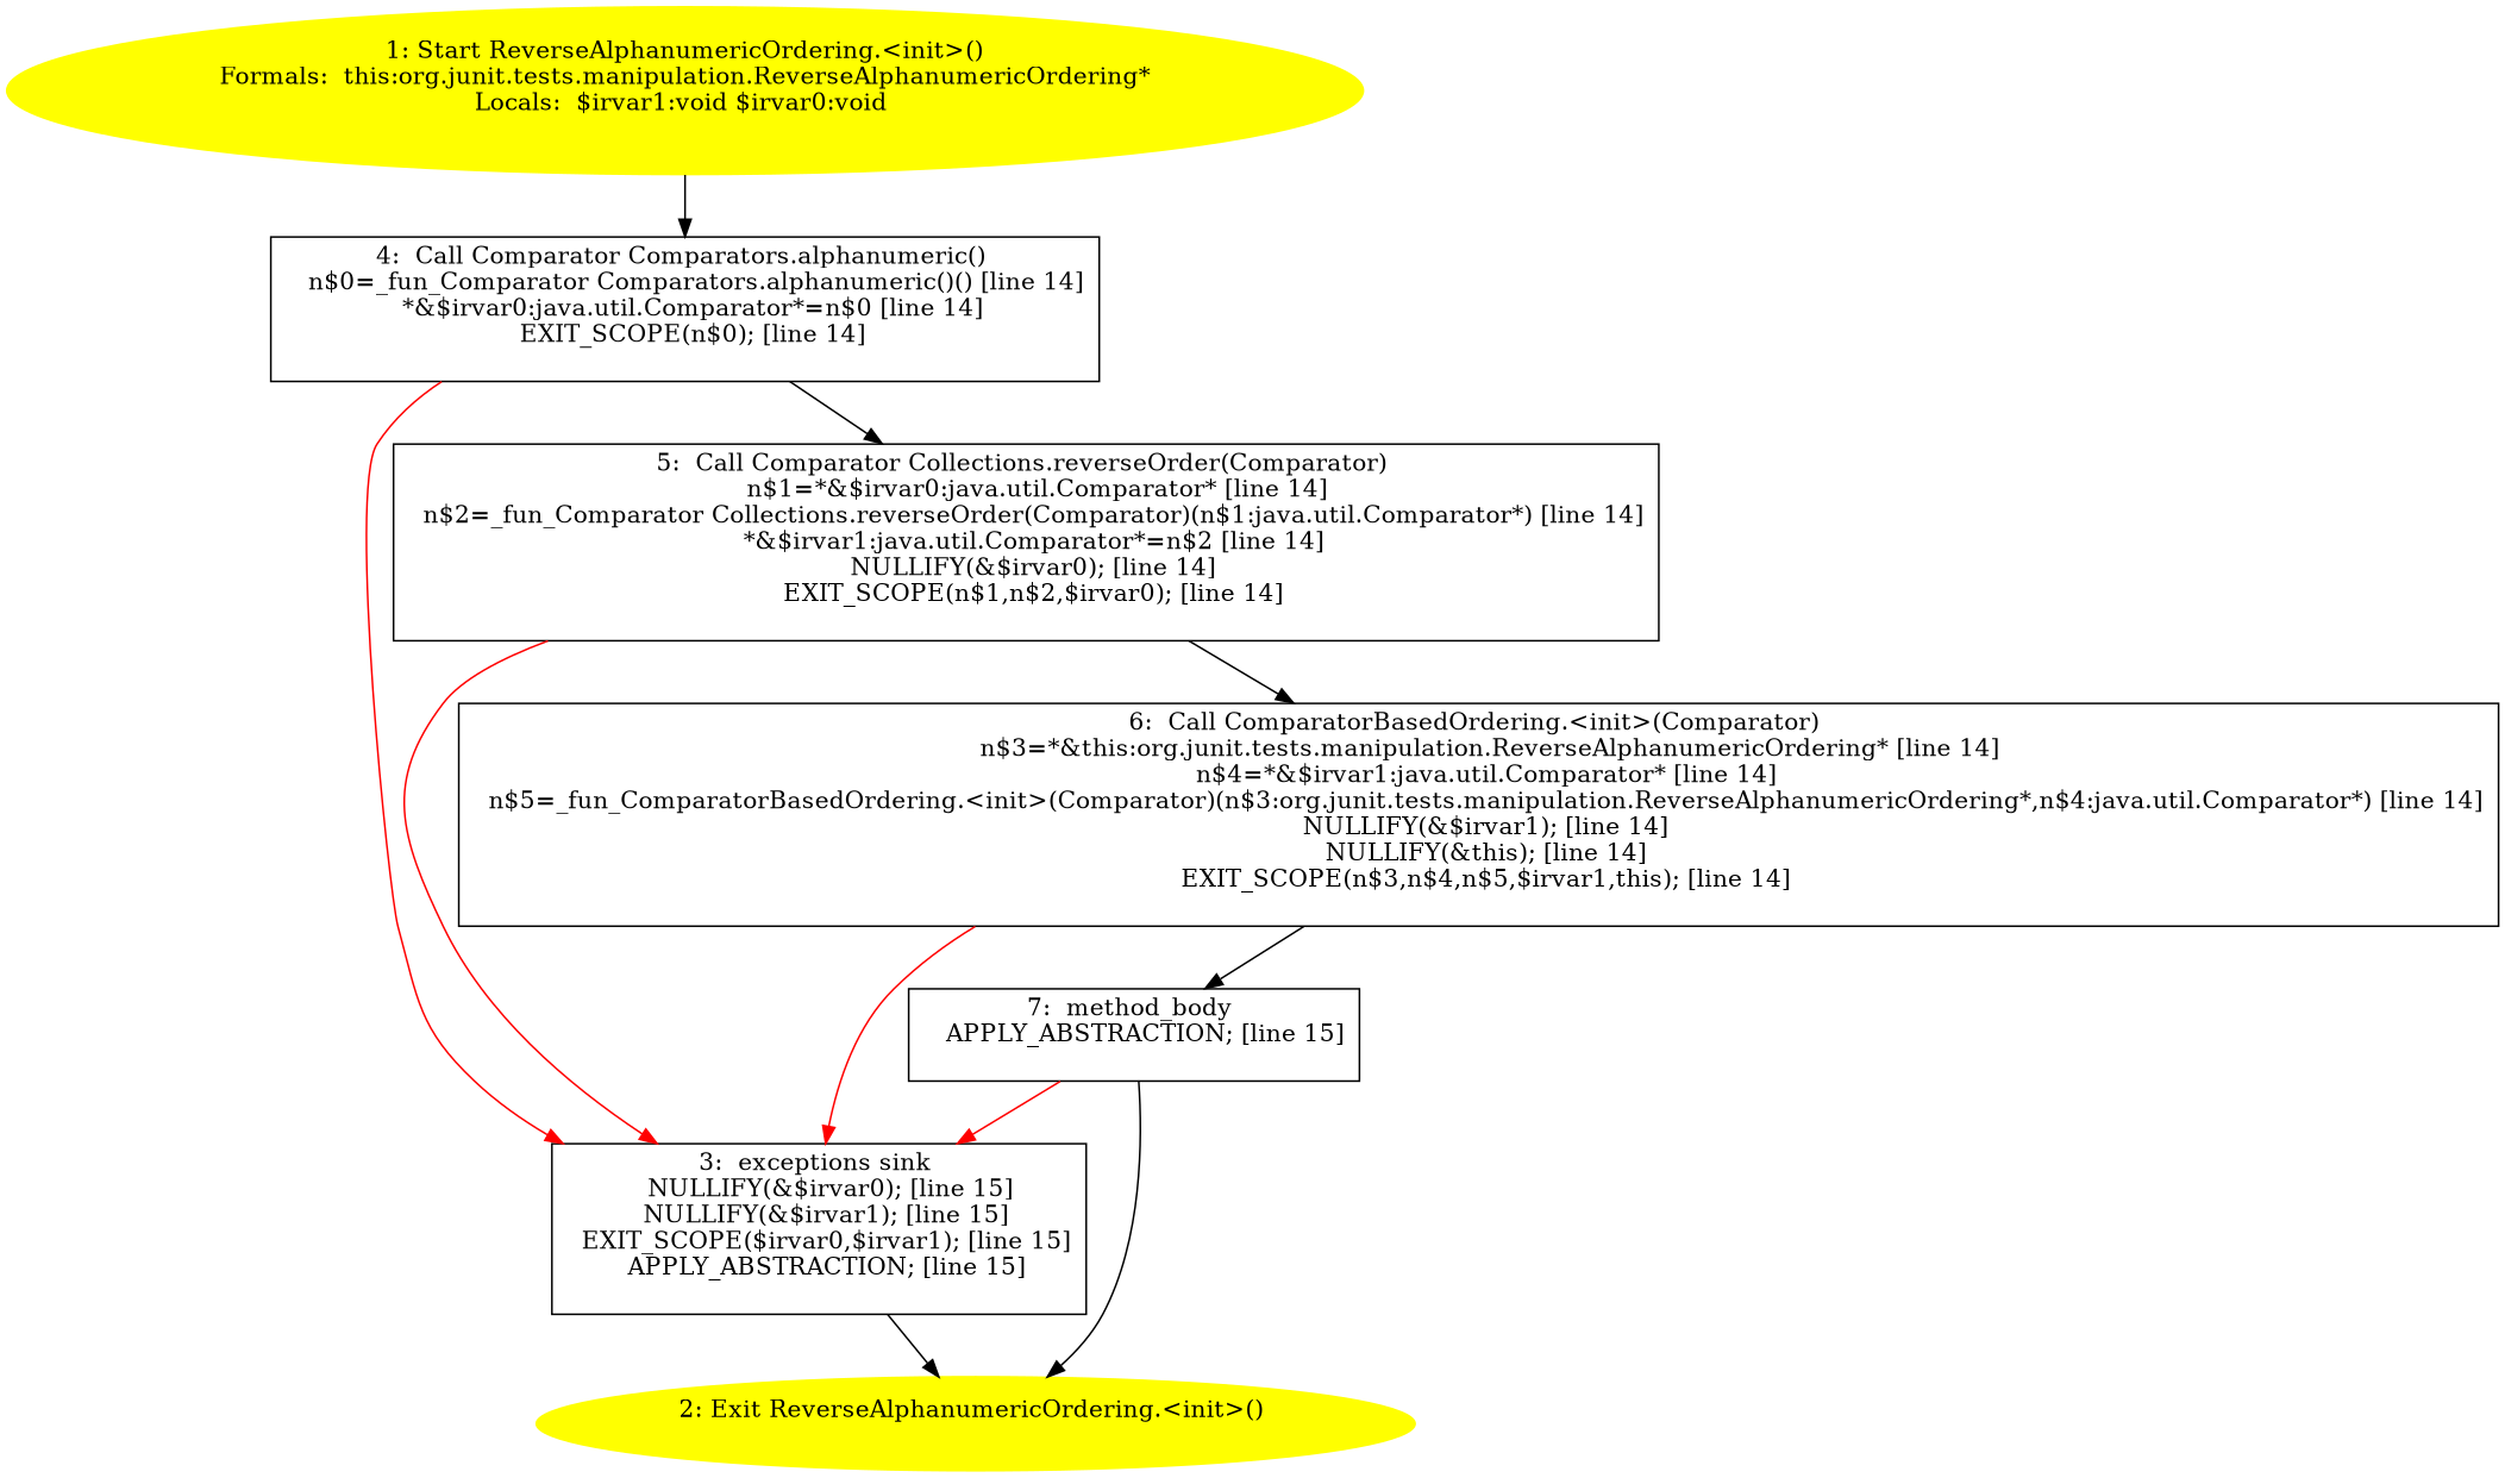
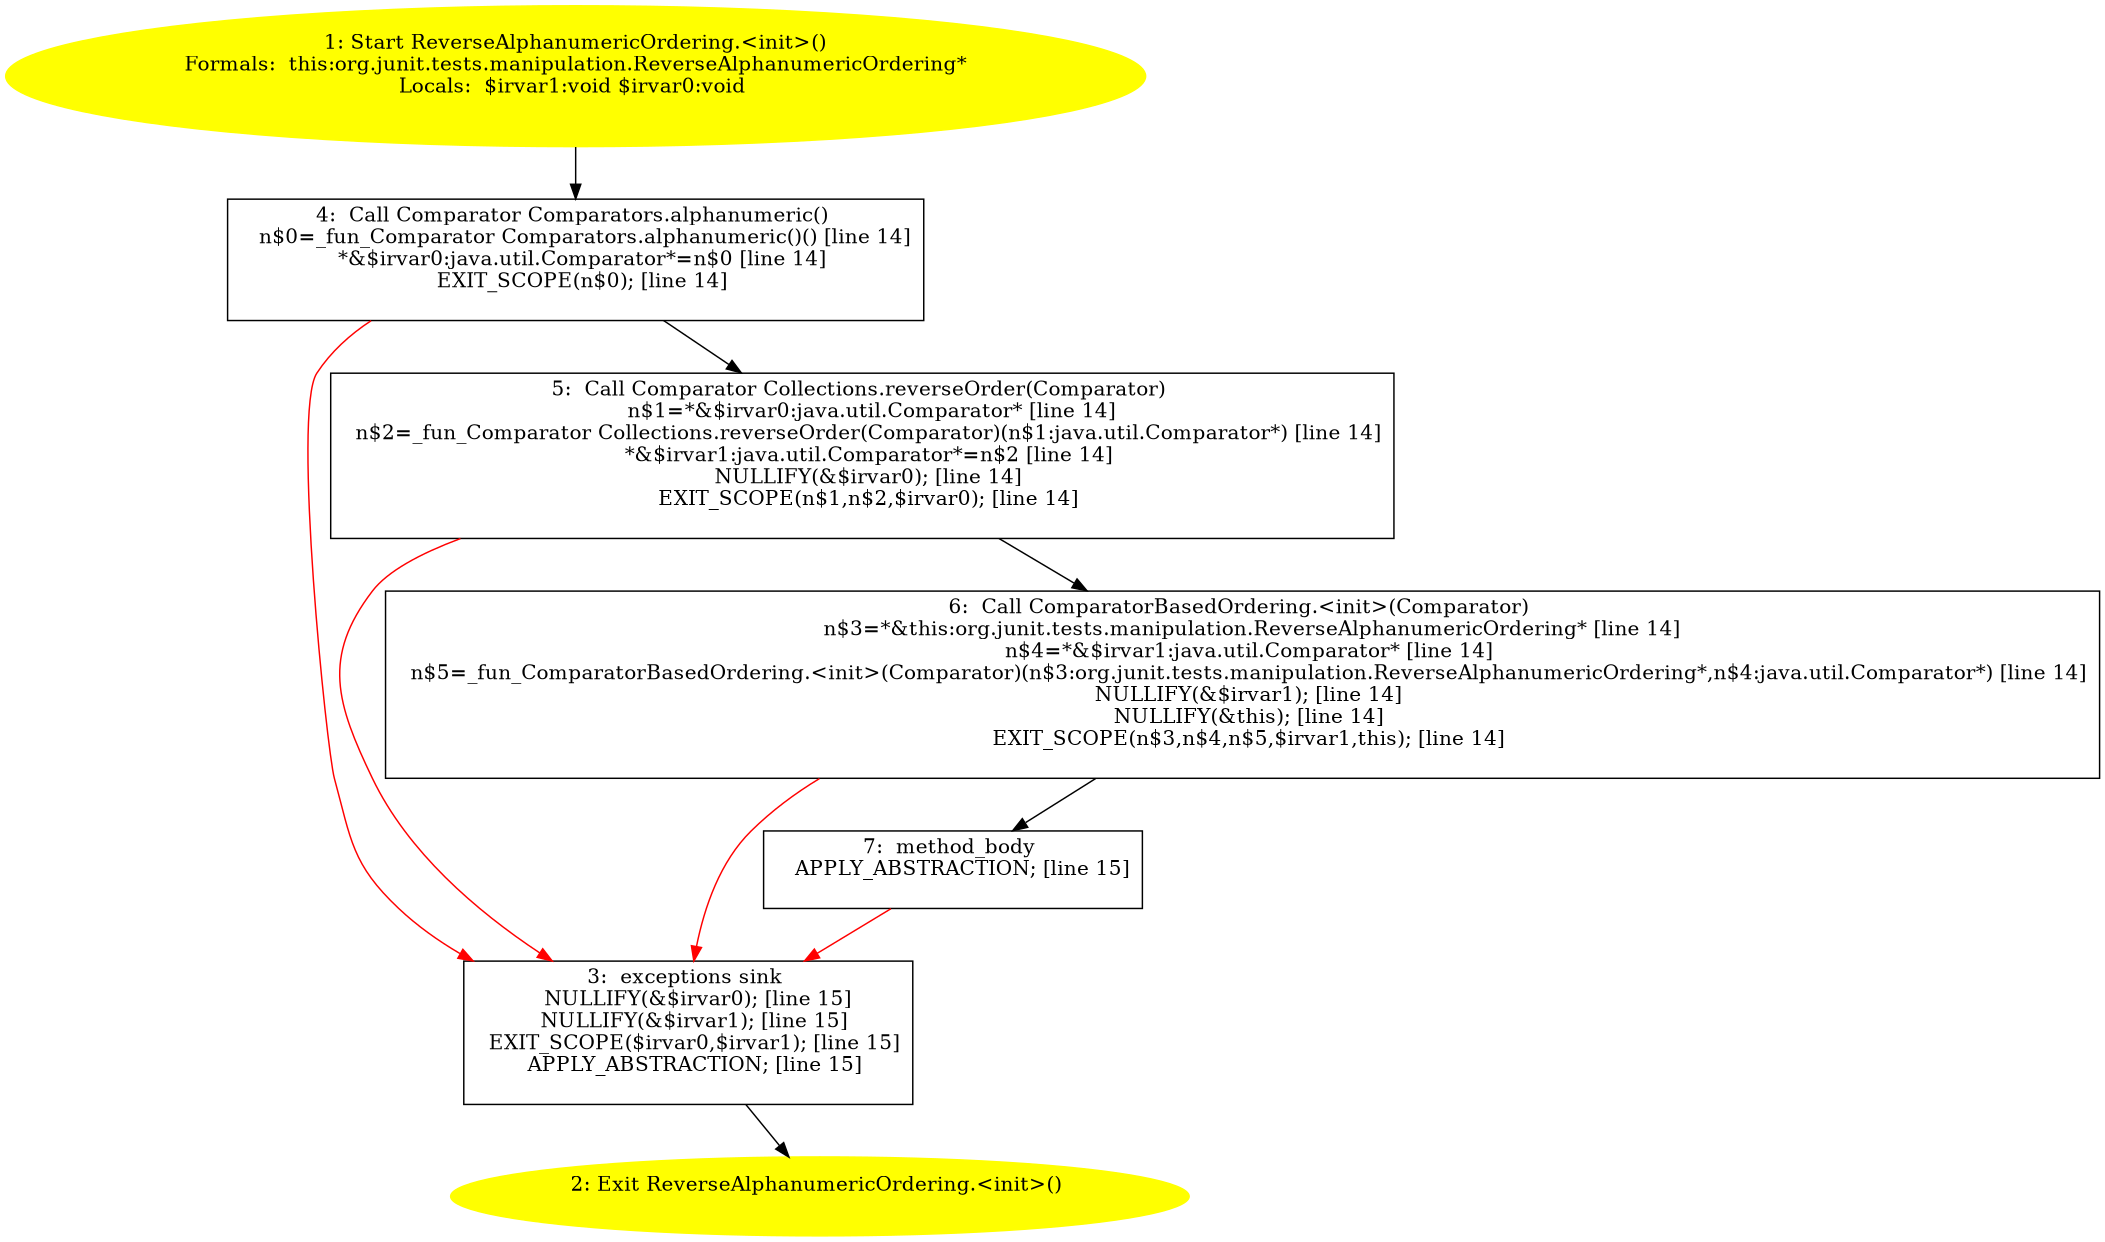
  digraph {
    node [shape=box]
    n1 [color=yellow label="1: Start ReverseAlphanumericOrdering.<init>()\nFormals:  this:org.junit.tests.manipulation.ReverseAlphanumericOrdering*\nLocals:  $irvar1:void $irvar0:void \n  " style=filled shape=""]
    n2 [label="4:  Call Comparator Comparators.alphanumeric() \n   n$0=_fun_Comparator Comparators.alphanumeric()() [line 14]\n  *&$irvar0:java.util.Comparator*=n$0 [line 14]\n  EXIT_SCOPE(n$0); [line 14]\n "]
    n3 [label="3:  exceptions sink \n   NULLIFY(&$irvar0); [line 15]\n  NULLIFY(&$irvar1); [line 15]\n  EXIT_SCOPE($irvar0,$irvar1); [line 15]\n  APPLY_ABSTRACTION; [line 15]\n "]
    n4 [label="5:  Call Comparator Collections.reverseOrder(Comparator) \n   n$1=*&$irvar0:java.util.Comparator* [line 14]\n  n$2=_fun_Comparator Collections.reverseOrder(Comparator)(n$1:java.util.Comparator*) [line 14]\n  *&$irvar1:java.util.Comparator*=n$2 [line 14]\n  NULLIFY(&$irvar0); [line 14]\n  EXIT_SCOPE(n$1,n$2,$irvar0); [line 14]\n "]
    n5 [color=yellow label="2: Exit ReverseAlphanumericOrdering.<init>() \n  " style=filled shape=""]
    n6 [label="6:  Call ComparatorBasedOrdering.<init>(Comparator) \n   n$3=*&this:org.junit.tests.manipulation.ReverseAlphanumericOrdering* [line 14]\n  n$4=*&$irvar1:java.util.Comparator* [line 14]\n  n$5=_fun_ComparatorBasedOrdering.<init>(Comparator)(n$3:org.junit.tests.manipulation.ReverseAlphanumericOrdering*,n$4:java.util.Comparator*) [line 14]\n  NULLIFY(&$irvar1); [line 14]\n  NULLIFY(&this); [line 14]\n  EXIT_SCOPE(n$3,n$4,n$5,$irvar1,this); [line 14]\n "]
    n7 [label="7:  method_body \n   APPLY_ABSTRACTION; [line 15]\n "]
    n1 -> n2
    n2 -> n3 [color=red]
    n2 -> n4
    n3 -> n5
    n4 -> n3 [color=red]
    n4 -> n6
    n6 -> n3 [color=red]
    n6 -> n7
    n7 -> n3 [color=red]
-   n7 -> n5
  }
